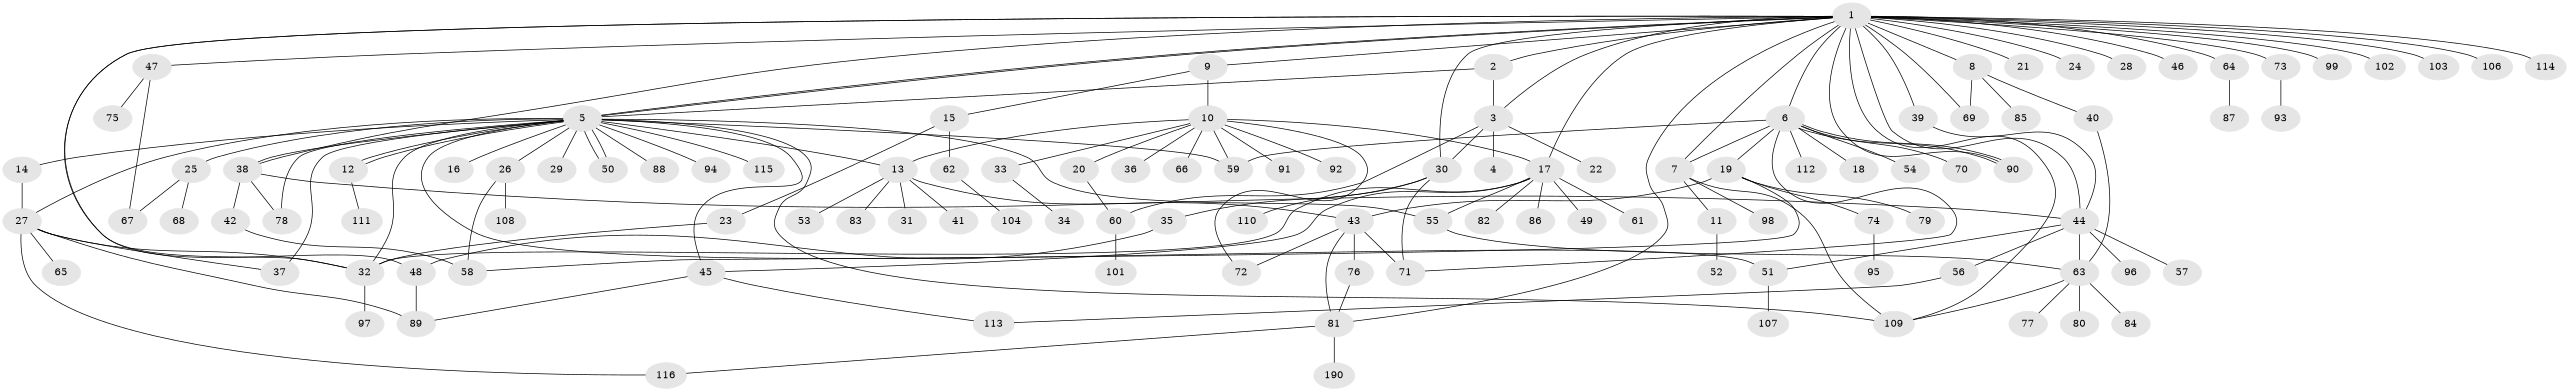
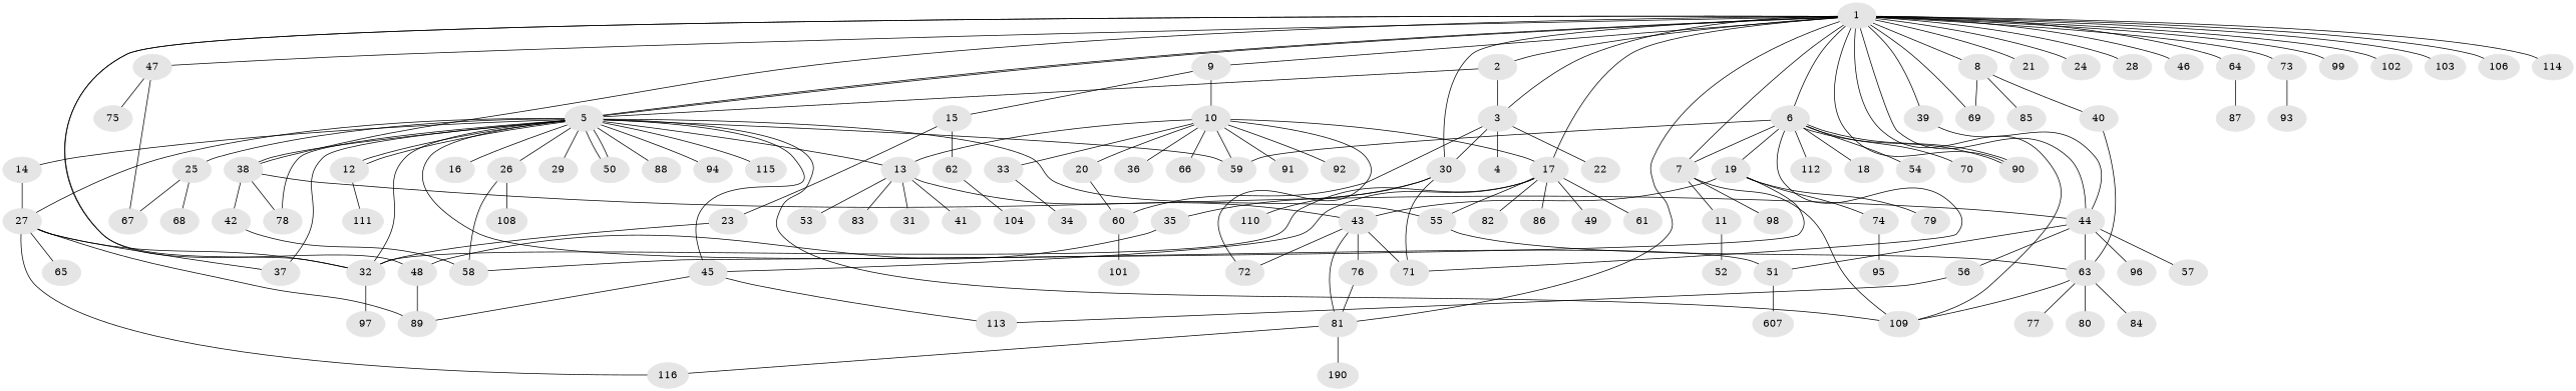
  graph {
    node [color=gray90 style=filled]
    1
    2
    3
    5
    6
    7
    8
    9
    17
    21
    24
    28
    30
    32
    38
    39
    44
    46
    47
    48
    64
    69
    73
    81
    90
    99
    102
    103
    106
    109
    114
    4
    22
    60
    12
    13
    14
    16
    25
    26
    27
    29
    37
    45
    50
    51
    55
    59
    78
    88
    94
    115
    18
    19
    54
    70
    71
    112
    11
    98
    40
    85
    10
    15
    49
    61
    82
    86
    35
    110
    97
    42
    63
    56
    57
    96
    67
    75
    89
    87
    93
    116
    n83 [label=190]
    101
    111
    31
    41
    43
    53
    83
    68
    58
    108
    65
    113
-   107
+   107 [label=607]
    74
    79
    52
    20
    33
    36
    66
    72
    91
    92
    23
    62
    34
    76
    104
    95
    77
    80
    84
    1 -- 2
    1 -- 3
    1 -- 5
    1 -- 5
    1 -- 6
    1 -- 7
    1 -- 8
    1 -- 9
    1 -- 17
    1 -- 21
    1 -- 24
    1 -- 28
    1 -- 30
    1 -- 32
    1 -- 38
    1 -- 39
    1 -- 44
    1 -- 46
    1 -- 47
    1 -- 48
    1 -- 64
    1 -- 69
    1 -- 73
    1 -- 81
    1 -- 90
    1 -- 99
    1 -- 102
    1 -- 103
    1 -- 106
    1 -- 109
    1 -- 114
    2 -- 3
    2 -- 5
    3 -- 30
    3 -- 4
    3 -- 22
    3 -- 60
    5 -- 32
    5 -- 38
    5 -- 109
    5 -- 12
    5 -- 12
    5 -- 13
    5 -- 14
    5 -- 16
    5 -- 25
    5 -- 26
    5 -- 27
    5 -- 29
    5 -- 37
    5 -- 45
    5 -- 50
    5 -- 50
    5 -- 51
    5 -- 55
    5 -- 59
    5 -- 78
    5 -- 88
    5 -- 94
    5 -- 115
    6 -- 7
    6 -- 90
    6 -- 90
    6 -- 59
    6 -- 18
    6 -- 19
    6 -- 54
    6 -- 70
    6 -- 71
    6 -- 112
    7 -- 109
    7 -- 11
    7 -- 98
    8 -- 69
    8 -- 40
    8 -- 85
    9 -- 10
    9 -- 15
    17 -- 32
    17 -- 45
    17 -- 55
    17 -- 49
    17 -- 61
    17 -- 82
    17 -- 86
    30 -- 71
    30 -- 35
    30 -- 110
    32 -- 97
    38 -- 44
    38 -- 78
    38 -- 42
    39 -- 44
    44 -- 51
    44 -- 63
    44 -- 56
    44 -- 57
    44 -- 96
    47 -- 67
    47 -- 75
    48 -- 89
    64 -- 87
    73 -- 93
    81 -- 116
    81 -- n83
    60 -- 101
    12 -- 111
    13 -- 31
    13 -- 41
    13 -- 43
    13 -- 53
    13 -- 83
    14 -- 27
    25 -- 67
    25 -- 68
    26 -- 58
    26 -- 108
    27 -- 32
    27 -- 37
    27 -- 89
    27 -- 116
    27 -- 65
    45 -- 89
    45 -- 113
    51 -- 107
    55 -- 63
    19 -- 43
    19 -- 58
    19 -- 74
    19 -- 79
    11 -- 52
    40 -- 63
    10 -- 17
    10 -- 13
    10 -- 59
    10 -- 20
    10 -- 33
    10 -- 36
    10 -- 66
    10 -- 72
    10 -- 91
    10 -- 92
    15 -- 23
    15 -- 62
    35 -- 48
    42 -- 58
    63 -- 109
    63 -- 77
    63 -- 80
    63 -- 84
    56 -- 113
    43 -- 81
    43 -- 71
    43 -- 72
    43 -- 76
    74 -- 95
    20 -- 60
    33 -- 34
    23 -- 32
    62 -- 104
    76 -- 81
  }
